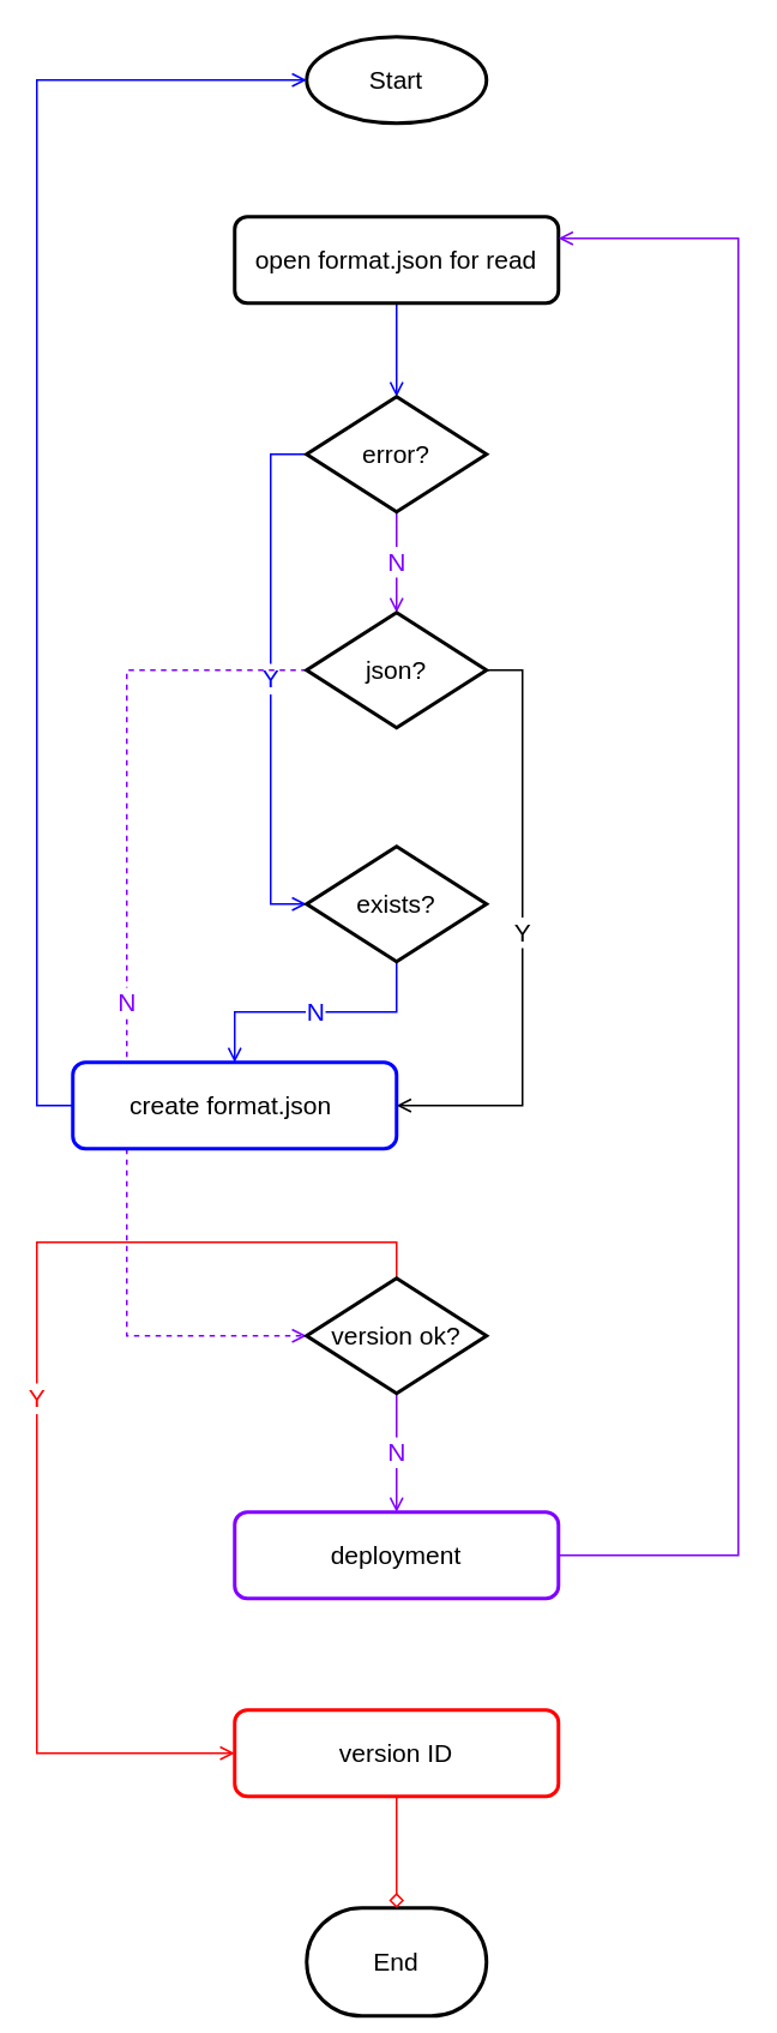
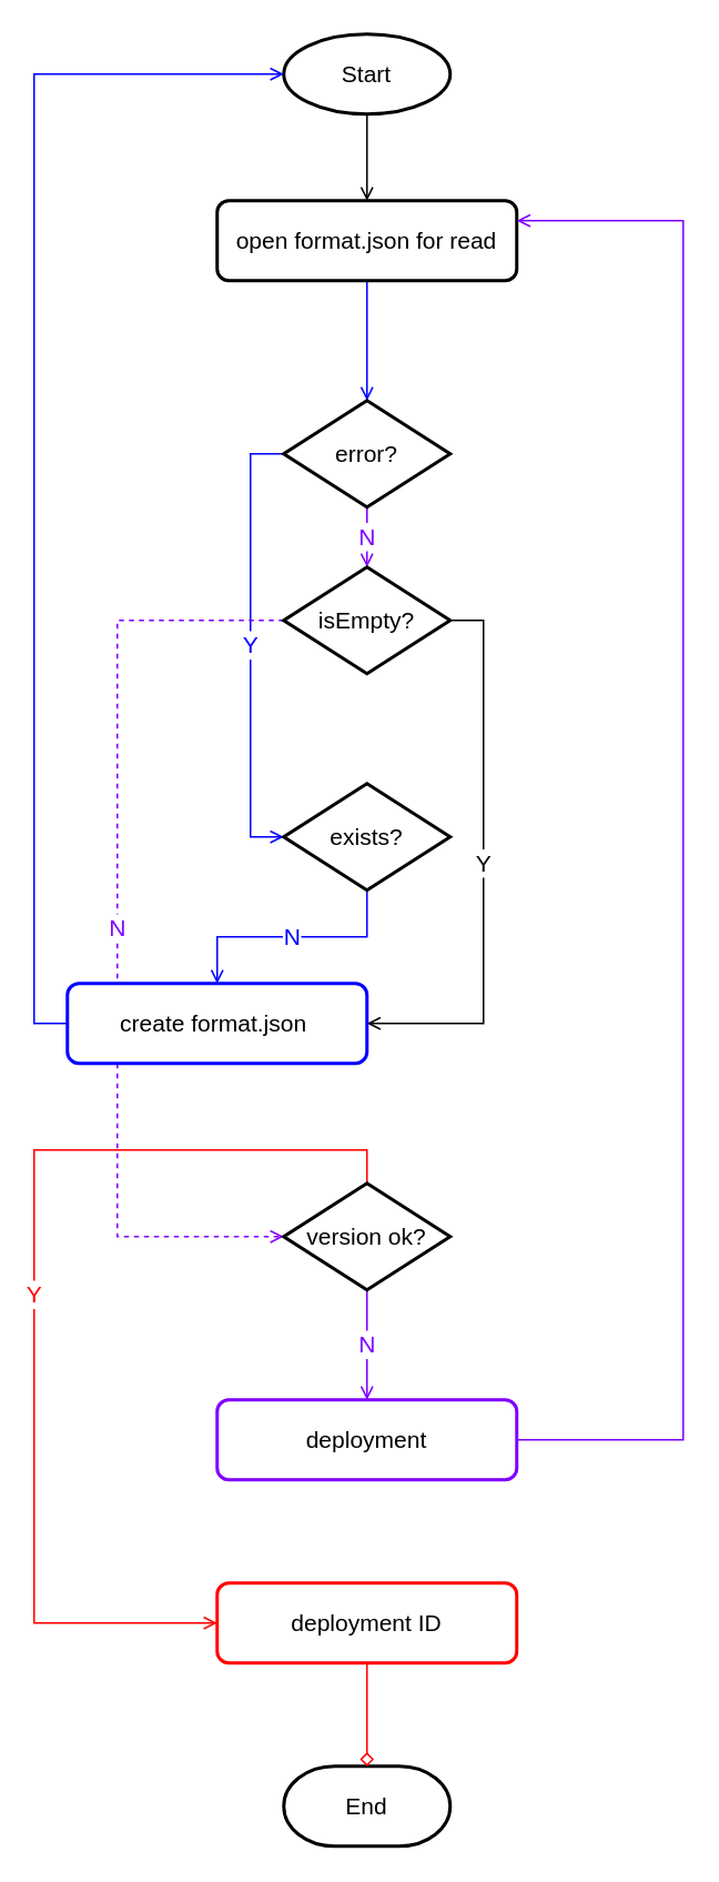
  <mxCell id="0" />
  <mxCell id="1" parent="0" />
+ <mxCell id="2" style="edgeStyle=orthogonalEdgeStyle;rounded=0;orthogonalLoop=1;jettySize=auto;html=1;exitX=0.5;exitY=1;exitDx=0;exitDy=0;exitPerimeter=0;entryX=0.5;entryY=0;entryDx=0;entryDy=0;endArrow=open;endFill=0;strokeColor=#000000;fontSize=14;fontColor=#000000;" edge="1" parent="1" source="3" target="6"><mxGeometry relative="1" as="geometry" /></mxCell>
  <mxCell id="3" value="Start" style="strokeWidth=2;html=1;shape=mxgraph.flowchart.start_1;whiteSpace=wrap;fontSize=14;fontColor=#000000;" vertex="1" parent="1"><mxGeometry x="170" y="20" width="100" height="48" as="geometry" /></mxCell>
- <mxCell id="4" value="End" style="strokeWidth=2;html=1;shape=mxgraph.flowchart.terminator;whiteSpace=wrap;fontSize=14;fontColor=#000000;" vertex="1" parent="1"><mxGeometry x="170" y="1060" width="100" height="60" as="geometry" /></mxCell>
+ <mxCell id="4" value="End" style="strokeWidth=2;html=1;shape=mxgraph.flowchart.terminator;whiteSpace=wrap;fontSize=14;fontColor=#000000;" vertex="1" parent="1"><mxGeometry x="170" y="1060" width="100" height="48" as="geometry" /></mxCell>
  <mxCell id="5" style="edgeStyle=orthogonalEdgeStyle;rounded=0;orthogonalLoop=1;jettySize=auto;html=1;exitX=0.5;exitY=1;exitDx=0;exitDy=0;entryX=0.5;entryY=0;entryDx=0;entryDy=0;entryPerimeter=0;endArrow=open;endFill=0;strokeColor=#0000FF;fontSize=14;fontColor=#000000;" edge="1" parent="1" source="6" target="9"><mxGeometry relative="1" as="geometry" /></mxCell>
  <mxCell id="6" value="open format.json for read" style="rounded=1;whiteSpace=wrap;html=1;absoluteArcSize=1;arcSize=14;strokeWidth=2;fontSize=14;fontColor=#000000;" vertex="1" parent="1"><mxGeometry x="130" y="120" width="180" height="48" as="geometry" /></mxCell>
  <mxCell id="7" value="N" style="edgeStyle=orthogonalEdgeStyle;rounded=0;orthogonalLoop=1;jettySize=auto;html=1;exitX=0.5;exitY=1;exitDx=0;exitDy=0;exitPerimeter=0;entryX=0.5;entryY=0;entryDx=0;entryDy=0;entryPerimeter=0;endArrow=open;endFill=0;strokeColor=#7F00FF;fontSize=14;fontColor=#7F00FF;" edge="1" parent="1" source="9" target="12"><mxGeometry relative="1" as="geometry" /></mxCell>
  <mxCell id="8" value="Y" style="edgeStyle=orthogonalEdgeStyle;rounded=0;orthogonalLoop=1;jettySize=auto;html=1;exitX=0;exitY=0.5;exitDx=0;exitDy=0;exitPerimeter=0;entryX=0;entryY=0.5;entryDx=0;entryDy=0;entryPerimeter=0;endArrow=open;endFill=0;strokeColor=#0000FF;fontSize=14;fontColor=#0000FF;" edge="1" parent="1" source="9" target="14"><mxGeometry relative="1" as="geometry" /></mxCell>
- <mxCell id="9" value="error?" style="strokeWidth=2;html=1;shape=mxgraph.flowchart.decision;whiteSpace=wrap;fontSize=14;fontColor=#000000;" vertex="1" parent="1"><mxGeometry x="170" y="220" width="100" height="64" as="geometry" /></mxCell>
+ <mxCell id="9" value="error?" style="strokeWidth=2;html=1;shape=mxgraph.flowchart.decision;whiteSpace=wrap;fontSize=14;fontColor=#000000;" vertex="1" parent="1"><mxGeometry x="170" y="240" width="100" height="64" as="geometry" /></mxCell>
  <mxCell id="10" value="Y" style="edgeStyle=orthogonalEdgeStyle;rounded=0;orthogonalLoop=1;jettySize=auto;html=1;exitX=1;exitY=0.5;exitDx=0;exitDy=0;exitPerimeter=0;entryX=1;entryY=0.5;entryDx=0;entryDy=0;endArrow=open;endFill=0;strokeColor=#000000;fontSize=14;fontColor=#000000;" edge="1" parent="1" source="12" target="16"><mxGeometry relative="1" as="geometry" /></mxCell>
  <mxCell id="11" value="N" style="edgeStyle=orthogonalEdgeStyle;rounded=0;orthogonalLoop=1;jettySize=auto;html=1;exitX=0;exitY=0.5;exitDx=0;exitDy=0;exitPerimeter=0;entryX=0;entryY=0.5;entryDx=0;entryDy=0;entryPerimeter=0;endArrow=open;endFill=0;strokeColor=#7F00FF;fontSize=14;fontColor=#7F00FF;dashed=1;" edge="1" parent="1" source="12" target="21"><mxGeometry relative="1" as="geometry"><Array as="points"><mxPoint x="70" y="372" /><mxPoint x="70" y="742" /></Array></mxGeometry></mxCell>
- <mxCell id="12" value="json?" style="strokeWidth=2;html=1;shape=mxgraph.flowchart.decision;whiteSpace=wrap;fontSize=14;fontColor=#000000;" vertex="1" parent="1"><mxGeometry x="170" y="340" width="100" height="64" as="geometry" /></mxCell>
+ <mxCell id="12" value="isEmpty?" style="strokeWidth=2;html=1;shape=mxgraph.flowchart.decision;whiteSpace=wrap;fontSize=14;fontColor=#000000;" vertex="1" parent="1"><mxGeometry x="170" y="340" width="100" height="64" as="geometry" /></mxCell>
  <mxCell id="13" value="N" style="edgeStyle=orthogonalEdgeStyle;rounded=0;orthogonalLoop=1;jettySize=auto;html=1;exitX=0.5;exitY=1;exitDx=0;exitDy=0;exitPerimeter=0;entryX=0.5;entryY=0;entryDx=0;entryDy=0;endArrow=open;endFill=0;strokeColor=#0000FF;fontSize=14;fontColor=#0000FF;" edge="1" parent="1" source="14" target="16"><mxGeometry relative="1" as="geometry" /></mxCell>
  <mxCell id="14" value="exists?" style="strokeWidth=2;html=1;shape=mxgraph.flowchart.decision;whiteSpace=wrap;fontSize=14;fontColor=#000000;" vertex="1" parent="1"><mxGeometry x="170" y="470" width="100" height="64" as="geometry" /></mxCell>
  <mxCell id="15" style="edgeStyle=orthogonalEdgeStyle;rounded=0;orthogonalLoop=1;jettySize=auto;html=1;exitX=0;exitY=0.5;exitDx=0;exitDy=0;entryX=0;entryY=0.5;entryDx=0;entryDy=0;endArrow=open;endFill=0;strokeColor=#0000FF;fontSize=14;fontColor=#000000;entryPerimeter=0;" edge="1" parent="1" source="16" target="3"><mxGeometry relative="1" as="geometry" /></mxCell>
  <mxCell id="16" value="create format.json&amp;nbsp;" style="rounded=1;whiteSpace=wrap;html=1;absoluteArcSize=1;arcSize=14;strokeWidth=2;fontSize=14;fontColor=#000000;strokeColor=#0000FF;" vertex="1" parent="1"><mxGeometry x="40" y="590" width="180" height="48" as="geometry" /></mxCell>
  <mxCell id="17" style="edgeStyle=orthogonalEdgeStyle;rounded=0;orthogonalLoop=1;jettySize=auto;html=1;exitX=1;exitY=0.5;exitDx=0;exitDy=0;endArrow=open;endFill=0;strokeColor=#7F00FF;fontSize=14;fontColor=#7F00FF;entryX=1;entryY=0.25;entryDx=0;entryDy=0;" edge="1" parent="1" source="18" target="6"><mxGeometry relative="1" as="geometry"><mxPoint x="460" y="360" as="targetPoint" /><Array as="points"><mxPoint x="410" y="864" /><mxPoint x="410" y="132" /></Array></mxGeometry></mxCell>
  <mxCell id="18" value="deployment" style="rounded=1;whiteSpace=wrap;html=1;absoluteArcSize=1;arcSize=14;strokeWidth=2;fontSize=14;fontColor=#000000;strokeColor=#7F00FF;" vertex="1" parent="1"><mxGeometry x="130" y="840" width="180" height="48" as="geometry" /></mxCell>
  <mxCell id="19" value="N" style="edgeStyle=orthogonalEdgeStyle;rounded=0;orthogonalLoop=1;jettySize=auto;html=1;exitX=0.5;exitY=1;exitDx=0;exitDy=0;exitPerimeter=0;endArrow=open;endFill=0;strokeColor=#7F00FF;fontSize=14;fontColor=#7F00FF;" edge="1" parent="1" source="21" target="18"><mxGeometry relative="1" as="geometry" /></mxCell>
  <mxCell id="20" value="Y" style="edgeStyle=orthogonalEdgeStyle;rounded=0;orthogonalLoop=1;jettySize=auto;html=1;exitX=0.5;exitY=0;exitDx=0;exitDy=0;exitPerimeter=0;entryX=0;entryY=0.5;entryDx=0;entryDy=0;endArrow=open;endFill=0;strokeColor=#FF0000;fontSize=14;fontColor=#FF0000;" edge="1" parent="1" source="21" target="23"><mxGeometry relative="1" as="geometry"><Array as="points"><mxPoint x="220" y="690" /><mxPoint x="20" y="690" /><mxPoint x="20" y="974" /></Array></mxGeometry></mxCell>
  <mxCell id="21" value="version ok?" style="strokeWidth=2;html=1;shape=mxgraph.flowchart.decision;whiteSpace=wrap;fontSize=14;fontColor=#000000;" vertex="1" parent="1"><mxGeometry x="170" y="710" width="100" height="64" as="geometry" /></mxCell>
  <mxCell id="22" style="edgeStyle=orthogonalEdgeStyle;rounded=0;orthogonalLoop=1;jettySize=auto;html=1;exitX=0.5;exitY=1;exitDx=0;exitDy=0;entryX=0.5;entryY=0;entryDx=0;entryDy=0;entryPerimeter=0;endArrow=diamond;endFill=0;strokeColor=#FF0000;fontSize=14;fontColor=#FF0000;" edge="1" parent="1" source="23" target="4"><mxGeometry relative="1" as="geometry" /></mxCell>
- <mxCell id="23" value="version ID" style="rounded=1;whiteSpace=wrap;html=1;absoluteArcSize=1;arcSize=14;strokeWidth=2;fontSize=14;fontColor=#000000;strokeColor=#FF0000;" vertex="1" parent="1"><mxGeometry x="130" y="950" width="180" height="48" as="geometry" /></mxCell>
+ <mxCell id="23" value="deployment ID" style="rounded=1;whiteSpace=wrap;html=1;absoluteArcSize=1;arcSize=14;strokeWidth=2;fontSize=14;fontColor=#000000;strokeColor=#FF0000;" vertex="1" parent="1"><mxGeometry x="130" y="950" width="180" height="48" as="geometry" /></mxCell>
